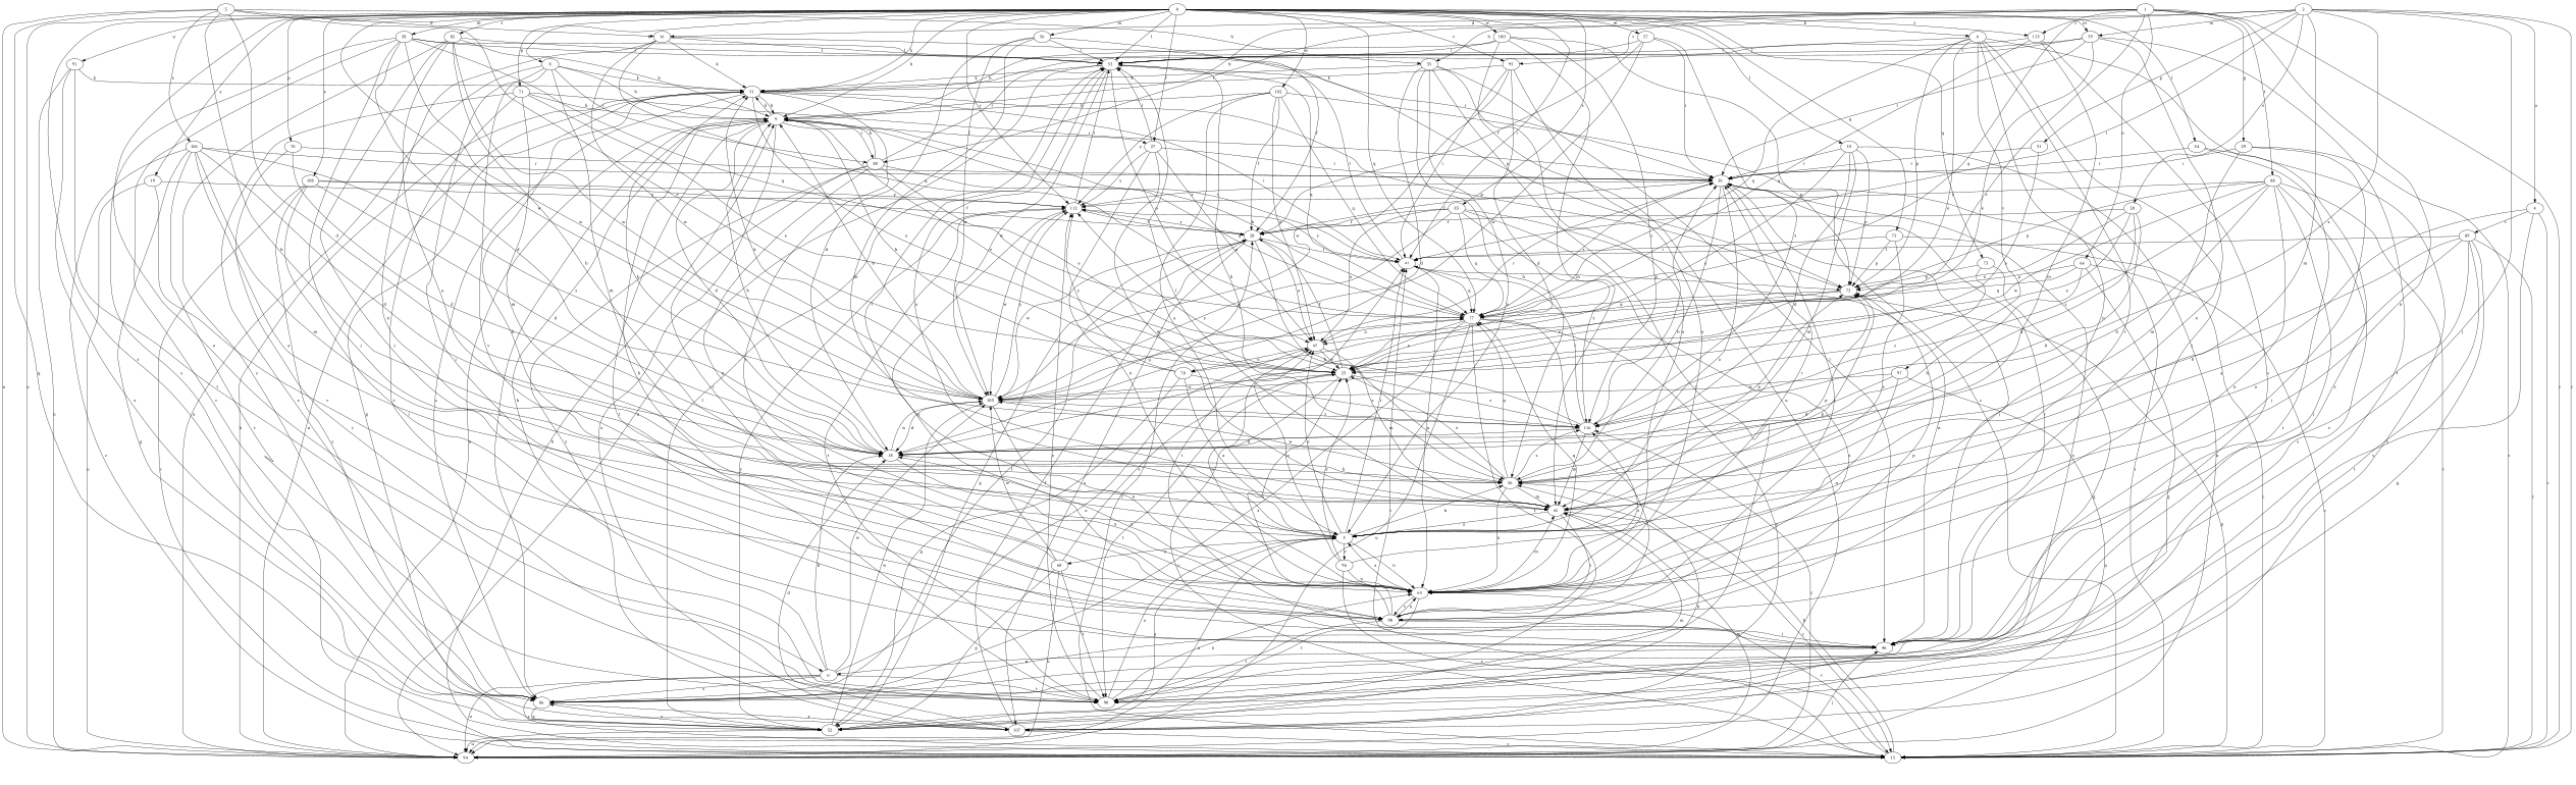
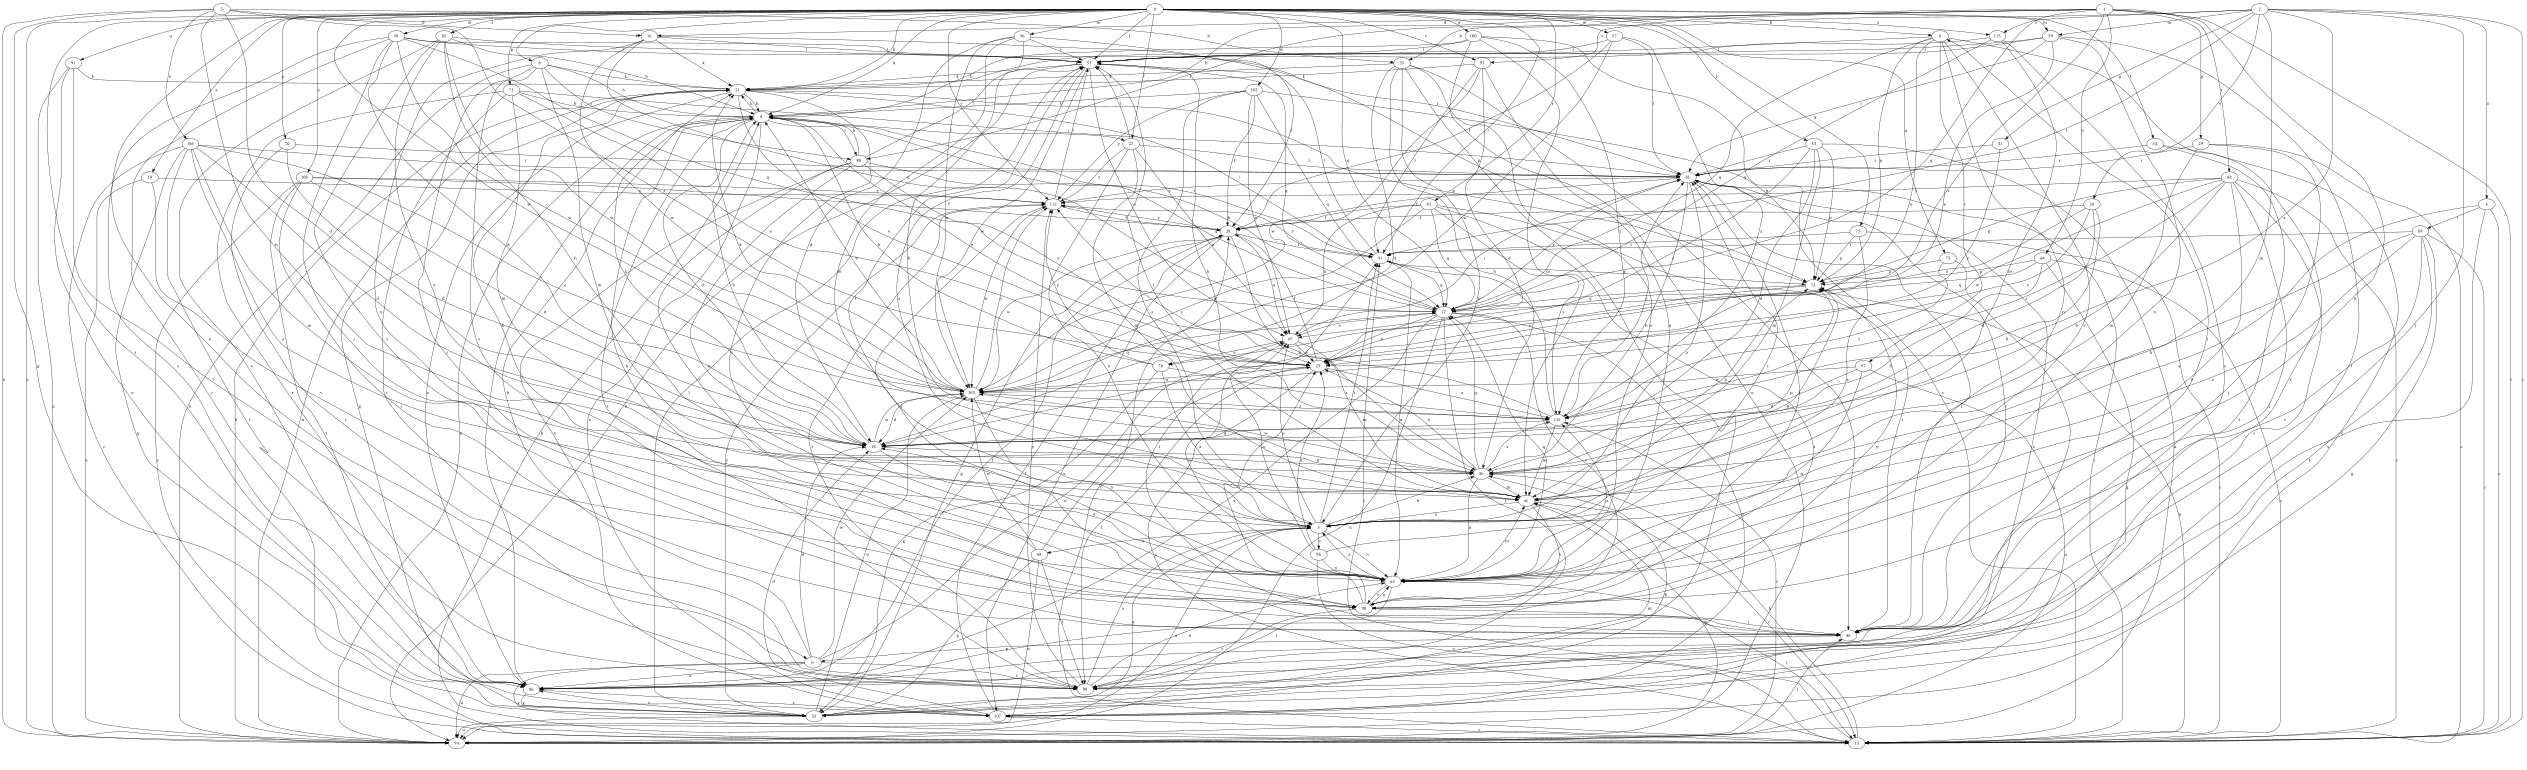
  strict digraph {
    fontname="PT Serif"
    node [fontname="PT Serif"]
    edge [fontname="PT Serif"]
    0
    6
    8
    9
    19
    27
    41
    51
    53
    54
    55
    56
    57
    58
    59
    67
    70
    71
    73
    75
    77
    82
    83
    86
    91
    94
    95
    100
    102
    103
    108
    112
    115
    65
    46
    23
    72
    97
    98
    107
    80
    60
    18
    90
    69
    81
    32
    5
    36
    28
    116
    13
    1
    16
    29
    64
    78
    88
    2
    4
    20
    31
    35
    89
    3
    106
    68
    96
    0 -> 6 [label=b]
    0 -> 8 [label=b]
    0 -> 9 [label=b]
    0 -> 19 [label=e]
    0 -> 27 [label=f]
    0 -> 41 [label=i]
    0 -> 51 [label=k]
    0 -> 53 [label=l]
    0 -> 54 [label=l]
    0 -> 55 [label=l]
    0 -> 56 [label=m]
    0 -> 57 [label=m]
    0 -> 58 [label=m]
    0 -> 59 [label=m]
    0 -> 67 [label=o]
    0 -> 70 [label=p]
    0 -> 71 [label=p]
    0 -> 73 [label=q]
    0 -> 75 [label=q]
    0 -> 77 [label=q]
    0 -> 82 [label=s]
    0 -> 83 [label=s]
    0 -> 86 [label=s]
    0 -> 91 [label=u]
    0 -> 94 [label=u]
    0 -> 95 [label=v]
    0 -> 100 [label=w]
    0 -> 102 [label=w]
    0 -> 103 [label=w]
    0 -> 108 [label=y]
    0 -> 112 [label=y]
    0 -> 115 [label=z]
    6 -> 55 [label=l]
    6 -> 77 [label=q]
    6 -> 65 [label=n]
-   6 -> 46 [label=j]
+   46 -> 6 [label=j]
    6 -> 23 [label=e]
    6 -> 72 [label=p]
    6 -> 97 [label=v]
    6 -> 98 [label=v]
    6 -> 107 [label=x]
    8 -> 9 [label=b]
    8 -> 51 [label=k]
    8 -> 94 [label=u]
    8 -> 46 [label=j]
    8 -> 98 [label=v]
    8 -> 80 [label=r]
    8 -> 60 [label=m]
    9 -> 27 [label=f]
    9 -> 41 [label=i]
    9 -> 51 [label=k]
    9 -> 86 [label=s]
    9 -> 94 [label=u]
    9 -> 23 [label=e]
    9 -> 107 [label=x]
    9 -> 80 [label=r]
    9 -> 18 [label=d]
    9 -> 90 [label=t]
    19 -> 94 [label=u]
    19 -> 112 [label=y]
    19 -> 98 [label=v]
    27 -> 55 [label=l]
    27 -> 112 [label=y]
    27 -> 65 [label=n]
    27 -> 60 [label=m]
    27 -> 69 [label=o]
    27 -> 81 [label=r]
    41 -> 55 [label=l]
    41 -> 77 [label=q]
    41 -> 112 [label=y]
    41 -> 65 [label=n]
    41 -> 72 [label=p]
    51 -> 9 [label=b]
    51 -> 41 [label=i]
    51 -> 86 [label=s]
    51 -> 94 [label=u]
    51 -> 23 [label=e]
    51 -> 72 [label=p]
    51 -> 98 [label=v]
    51 -> 32 [label=g]
    53 -> 94 [label=u]
    53 -> 23 [label=e]
    53 -> 72 [label=p]
    53 -> 60 [label=m]
    53 -> 18 [label=d]
    53 -> 81 [label=r]
    54 -> 107 [label=x]
    54 -> 90 [label=t]
    54 -> 81 [label=r]
    55 -> 51 [label=k]
    55 -> 77 [label=q]
    55 -> 94 [label=u]
    55 -> 103 [label=w]
    55 -> 69 [label=o]
    55 -> 5 [label=a]
    55 -> 36 [label=h]
    56 -> 55 [label=l]
    56 -> 103 [label=w]
    56 -> 60 [label=m]
    56 -> 18 [label=d]
+   56 -> 36 [label=h]
    56 -> 28 [label=f]
    57 -> 55 [label=l]
    57 -> 103 [label=w]
    57 -> 81 [label=r]
    57 -> 28 [label=f]
    57 -> 116 [label=z]
    58 -> 55 [label=l]
    58 -> 77 [label=q]
    58 -> 86 [label=s]
    58 -> 103 [label=w]
    58 -> 46 [label=j]
    58 -> 18 [label=d]
    58 -> 81 [label=r]
    58 -> 13 [label=c]
    59 -> 51 [label=k]
    59 -> 55 [label=l]
    59 -> 65 [label=n]
    59 -> 23 [label=e]
    59 -> 90 [label=t]
    59 -> 81 [label=r]
    67 -> 9 [label=b]
    67 -> 86 [label=s]
    67 -> 94 [label=u]
    67 -> 103 [label=w]
    67 -> 18 [label=d]
    67 -> 90 [label=t]
    67 -> 69 [label=o]
    67 -> 13 [label=c]
    70 -> 18 [label=d]
    70 -> 90 [label=t]
    70 -> 81 [label=r]
    71 -> 9 [label=b]
    71 -> 86 [label=s]
    71 -> 23 [label=e]
    71 -> 60 [label=m]
    71 -> 90 [label=t]
    71 -> 81 [label=r]
    73 -> 72 [label=p]
    73 -> 32 [label=g]
    73 -> 116 [label=z]
    75 -> 41 [label=i]
    75 -> 72 [label=p]
    75 -> 5 [label=a]
    75 -> 13 [label=c]
    77 -> 9 [label=b]
    77 -> 86 [label=s]
    77 -> 94 [label=u]
    77 -> 23 [label=e]
    77 -> 98 [label=v]
    77 -> 107 [label=x]
    77 -> 90 [label=t]
    77 -> 69 [label=o]
    77 -> 81 [label=r]
    82 -> 9 [label=b]
    82 -> 55 [label=l]
    82 -> 86 [label=s]
    82 -> 103 [label=w]
    82 -> 46 [label=j]
    82 -> 5 [label=a]
    82 -> 36 [label=h]
    83 -> 77 [label=q]
    83 -> 86 [label=s]
    83 -> 103 [label=w]
-   83 -> 46 [label=n]
+   83 -> 46 [label=j]
    83 -> 69 [label=o]
    83 -> 28 [label=f]
    83 -> 116 [label=z]
    86 -> 107 [label=x]
    86 -> 32 [label=g]
    86 -> 28 [label=f]
    91 -> 51 [label=k]
    91 -> 94 [label=u]
    91 -> 107 [label=x]
    91 -> 90 [label=t]
    94 -> 51 [label=k]
    94 -> 46 [label=j]
    94 -> 60 [label=m]
    94 -> 116 [label=z]
    95 -> 41 [label=i]
    95 -> 51 [label=k]
    95 -> 103 [label=w]
    95 -> 65 [label=n]
    95 -> 18 [label=d]
    100 -> 9 [label=b]
    100 -> 55 [label=l]
    100 -> 94 [label=u]
    100 -> 60 [label=m]
    100 -> 116 [label=z]
    100 -> 13 [label=c]
    102 -> 9 [label=b]
    102 -> 77 [label=q]
    102 -> 112 [label=y]
    102 -> 72 [label=p]
    102 -> 69 [label=o]
    102 -> 5 [label=a]
    102 -> 28 [label=f]
    103 -> 9 [label=b]
    103 -> 51 [label=k]
    103 -> 77 [label=q]
    103 -> 112 [label=y]
    103 -> 65 [label=n]
    103 -> 18 [label=d]
    103 -> 116 [label=z]
    108 -> 86 [label=s]
    108 -> 112 [label=y]
    108 -> 46 [label=j]
    108 -> 18 [label=d]
    108 -> 28 [label=f]
    108 -> 13 [label=c]
    112 -> 55 [label=l]
    112 -> 103 [label=w]
    112 -> 90 [label=t]
    112 -> 28 [label=f]
    115 -> 55 [label=l]
    115 -> 77 [label=q]
    115 -> 86 [label=s]
    115 -> 60 [label=m]
    65 -> 77 [label=q]
    65 -> 98 [label=v]
    65 -> 60 [label=m]
    65 -> 18 [label=d]
    65 -> 90 [label=t]
    65 -> 69 [label=o]
    65 -> 5 [label=a]
    65 -> 116 [label=z]
    65 -> 13 [label=c]
    46 -> 41 [label=i]
    46 -> 67 [label=p]
    46 -> 81 [label=r]
    23 -> 103 [label=w]
    23 -> 90 [label=t]
    23 -> 28 [label=f]
    23 -> 116 [label=z]
    23 -> 13 [label=c]
    72 -> 77 [label=q]
    72 -> 23 [label=e]
    97 -> 94 [label=u]
    97 -> 103 [label=w]
    97 -> 65 [label=n]
    97 -> 18 [label=d]
    98 -> 9 [label=b]
    98 -> 112 [label=y]
    98 -> 65 [label=n]
    98 -> 46 [label=j]
    98 -> 23 [label=e]
    98 -> 72 [label=p]
    98 -> 90 [label=t]
    98 -> 81 [label=r]
    107 -> 18 [label=d]
    107 -> 36 [label=h]
    107 -> 28 [label=f]
    107 -> 13 [label=c]
    80 -> 9 [label=b]
    80 -> 55 [label=l]
    80 -> 77 [label=q]
    80 -> 65 [label=n]
    80 -> 23 [label=e]
    80 -> 98 [label=v]
    80 -> 107 [label=x]
    60 -> 55 [label=l]
    60 -> 72 [label=p]
    60 -> 98 [label=v]
    60 -> 5 [label=a]
    60 -> 13 [label=c]
    18 -> 9 [label=b]
    18 -> 51 [label=k]
    18 -> 103 [label=w]
    18 -> 65 [label=n]
    18 -> 36 [label=h]
    90 -> 112 [label=y]
    90 -> 65 [label=n]
    90 -> 5 [label=a]
    69 -> 23 [label=e]
    69 -> 60 [label=m]
    69 -> 81 [label=r]
    69 -> 78 [label=o]
    81 -> 112 [label=y]
    81 -> 46 [label=j]
    81 -> 107 [label=x]
    81 -> 5 [label=a]
    81 -> 36 [label=h]
    81 -> 28 [label=f]
    32 -> 55 [label=l]
    32 -> 86 [label=s]
    32 -> 94 [label=u]
    32 -> 103 [label=w]
    32 -> 112 [label=y]
    32 -> 60 [label=m]
    32 -> 5 [label=a]
    5 -> 41 [label=i]
    5 -> 55 [label=l]
    5 -> 94 [label=u]
    5 -> 65 [label=n]
    5 -> 72 [label=p]
    5 -> 69 [label=o]
    5 -> 36 [label=h]
    5 -> 68 [label=o]
    5 -> 96 [label=v]
    36 -> 77 [label=q]
    36 -> 103 [label=w]
    36 -> 65 [label=n]
    36 -> 23 [label=e]
    36 -> 72 [label=p]
    36 -> 60 [label=m]
    36 -> 116 [label=z]
    28 -> 41 [label=i]
    28 -> 103 [label=w]
    28 -> 112 [label=y]
    28 -> 107 [label=x]
    28 -> 69 [label=o]
    28 -> 32 [label=g]
    28 -> 36 [label=h]
    116 -> 41 [label=i]
    116 -> 112 [label=y]
    116 -> 60 [label=m]
    116 -> 18 [label=d]
    116 -> 81 [label=r]
    13 -> 9 [label=b]
    13 -> 41 [label=i]
    13 -> 72 [label=p]
    13 -> 81 [label=r]
    13 -> 36 [label=h]
    13 -> 28 [label=f]
    1 -> 9 [label=b]
    1 -> 77 [label=q]
    1 -> 95 [label=v]
    1 -> 65 [label=n]
    1 -> 80 [label=r]
    1 -> 13 [label=c]
    1 -> 16 [label=d]
    1 -> 29 [label=g]
    1 -> 64 [label=n]
    1 -> 78 [label=r]
    1 -> 88 [label=t]
    16 -> 51 [label=k]
    16 -> 55 [label=l]
    16 -> 77 [label=q]
    16 -> 103 [label=w]
    16 -> 65 [label=n]
    16 -> 72 [label=p]
    29 -> 46 [label=j]
    29 -> 60 [label=m]
    29 -> 81 [label=r]
    29 -> 13 [label=c]
    64 -> 77 [label=q]
    64 -> 72 [label=p]
    64 -> 32 [label=g]
    64 -> 36 [label=h]
    64 -> 13 [label=c]
    78 -> 9 [label=b]
    78 -> 112 [label=y]
    78 -> 32 [label=g]
    78 -> 5 [label=a]
    78 -> 116 [label=z]
    88 -> 86 [label=s]
    88 -> 103 [label=w]
    88 -> 112 [label=y]
    88 -> 65 [label=n]
    88 -> 46 [label=j]
    88 -> 72 [label=p]
    88 -> 36 [label=h]
    88 -> 116 [label=z]
    88 -> 13 [label=c]
    2 -> 41 [label=i]
    2 -> 59 [label=m]
    2 -> 115 [label=z]
    2 -> 46 [label=j]
    2 -> 60 [label=m]
    2 -> 116 [label=z]
    2 -> 13 [label=c]
    2 -> 4 [label=a]
    2 -> 20 [label=e]
    2 -> 31 [label=g]
    2 -> 35 [label=h]
    4 -> 86 [label=s]
    4 -> 5 [label=a]
    4 -> 13 [label=c]
    4 -> 89 [label=t]
    20 -> 23 [label=e]
    20 -> 18 [label=d]
    20 -> 69 [label=o]
    20 -> 36 [label=h]
    20 -> 28 [label=f]
    31 -> 23 [label=e]
    31 -> 81 [label=r]
    35 -> 51 [label=k]
    35 -> 65 [label=n]
    35 -> 46 [label=j]
    35 -> 18 [label=d]
    35 -> 90 [label=t]
    35 -> 5 [label=a]
    35 -> 36 [label=h]
    89 -> 41 [label=i]
    89 -> 98 [label=v]
    89 -> 90 [label=t]
    89 -> 32 [label=g]
    89 -> 5 [label=a]
    89 -> 36 [label=h]
    89 -> 13 [label=c]
    3 -> 94 [label=u]
    3 -> 23 [label=e]
    3 -> 18 [label=d]
    3 -> 32 [label=g]
    3 -> 36 [label=h]
    3 -> 16 [label=d]
    3 -> 35 [label=h]
    3 -> 106 [label=x]
    106 -> 60 [label=m]
    106 -> 18 [label=d]
    106 -> 90 [label=t]
    106 -> 81 [label=r]
    106 -> 32 [label=g]
    106 -> 5 [label=a]
    106 -> 116 [label=z]
    106 -> 13 [label=c]
    68 -> 51 [label=k]
    68 -> 94 [label=u]
    68 -> 103 [label=w]
    68 -> 23 [label=e]
    68 -> 90 [label=t]
    68 -> 32 [label=g]
    96 -> 65 [label=n]
    96 -> 23 [label=e]
    96 -> 69 [label=o]
    96 -> 81 [label=r]
    96 -> 13 [label=c]
  }
